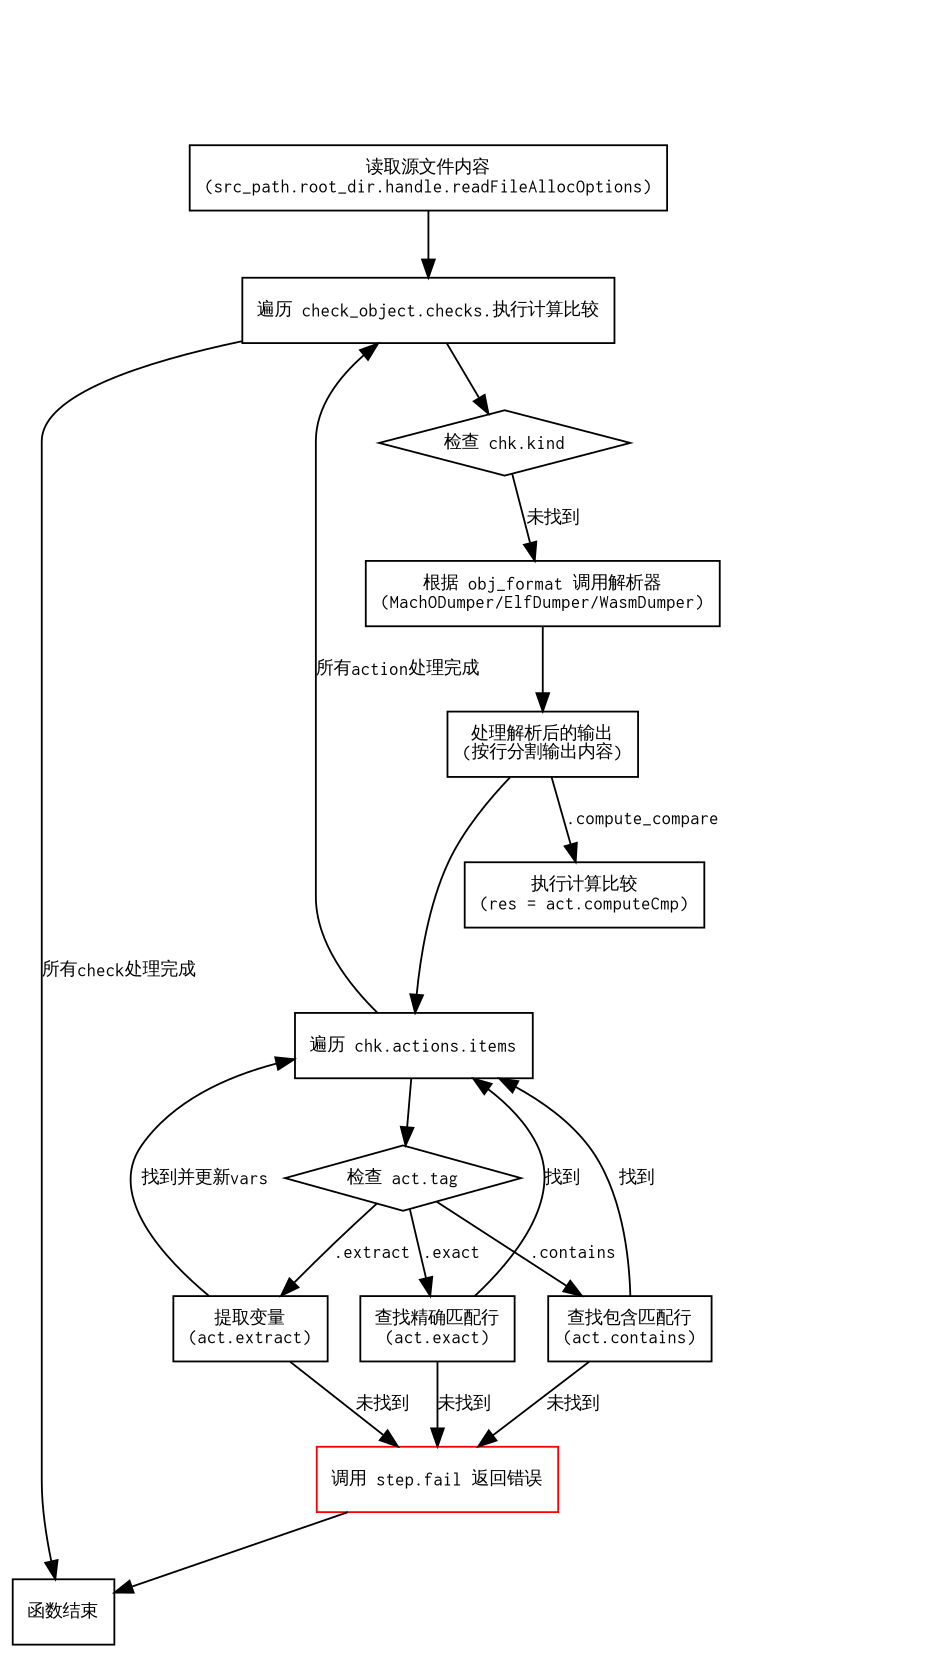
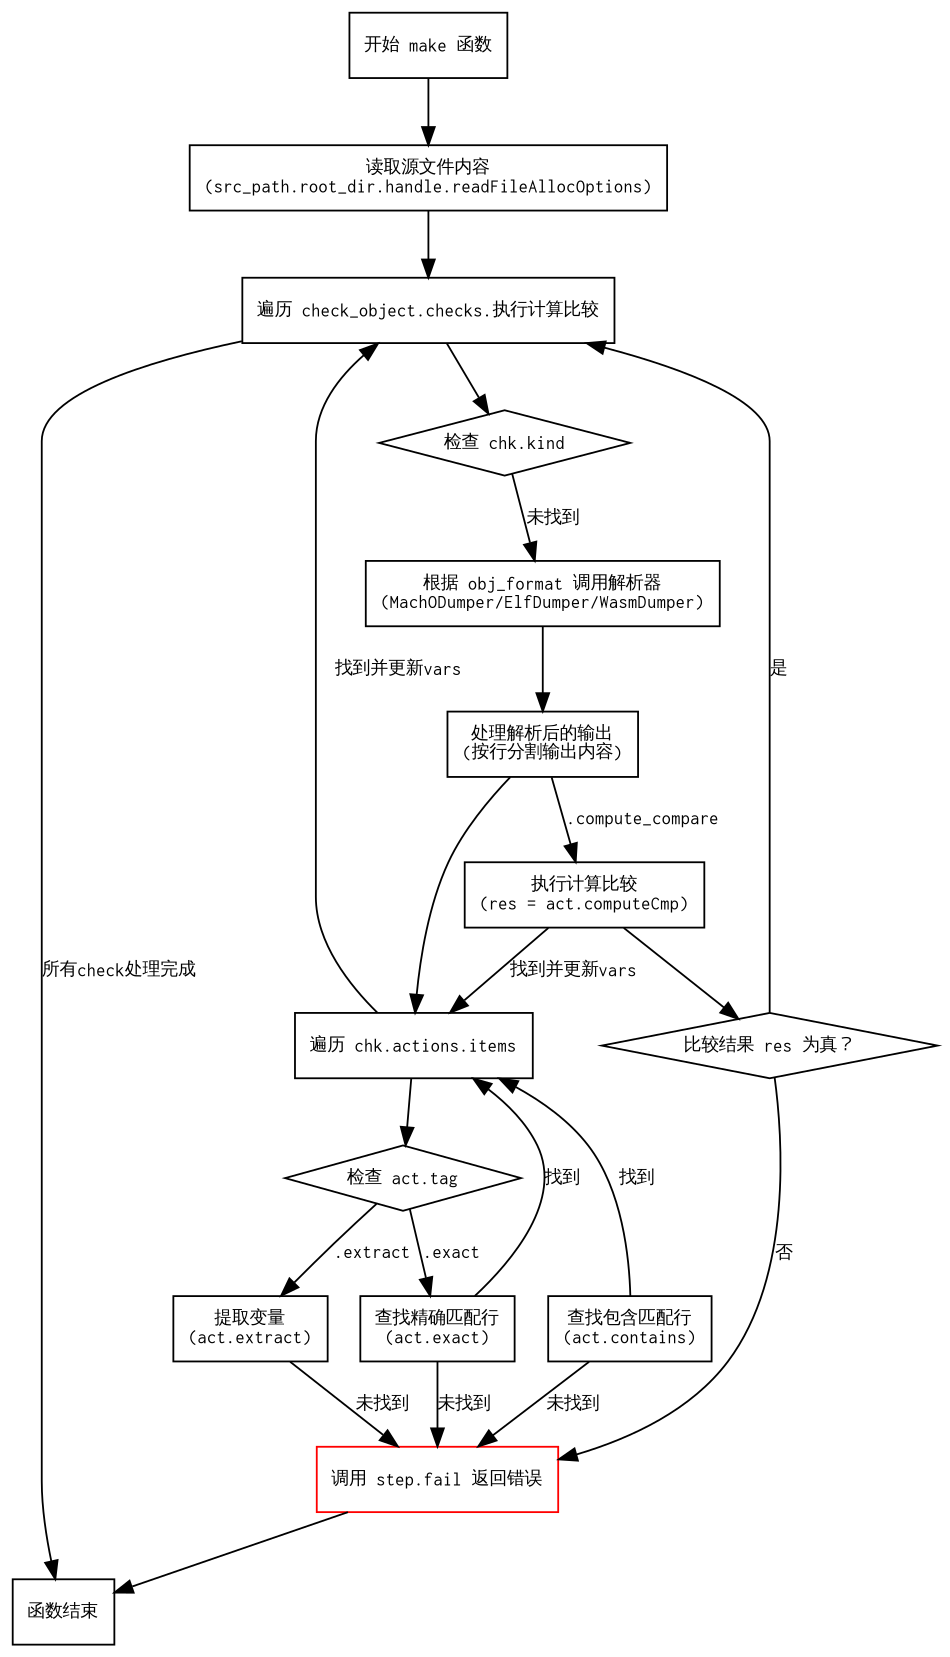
  digraph {
    node [fontname=Courier fontsize=10 shape=rectangle]
    edge [fontname=Courier fontsize=10]
+   n1 [label="开始 make 函数"]
    n2 [label="读取源文件内容\n(src_path.root_dir.handle.readFileAllocOptions)"]
    n3 [label="遍历 check_object.checks.执行计算比较"]
    n4 [label="检查 chk.kind" shape=diamond]
    n5 [label="函数结束"]
    n6 [label="根据 obj_format 调用解析器\n(MachODumper/ElfDumper/WasmDumper)"]
    n7 [label="执行计算比较\n(res = act.computeCmp)"]
+   n8 [label="比较结果 res 为真？" shape=diamond]
    n9 [label="处理解析后的输出\n(按行分割输出内容)"]
    n10 [color=red label="调用 step.fail 返回错误"]
    n11 [label="遍历 chk.actions.items"]
    n12 [label="检查 act.tag" shape=diamond]
    n13 [label="查找精确匹配行\n(act.exact)"]
    n14 [label="查找包含匹配行\n(act.contains)"]
    n15 [label="提取变量\n(act.extract)"]
+   n1 -> n2
    n2 -> n3
    n3 -> n4
    n3 -> n5 [label="所有check处理完成"]
    n4 -> n6 [label="未找到"]
    n6 -> n9
+   n7 -> n8
+   n8 -> n3 [label="是"]
+   n8 -> n10 [label="否"]
    n9 -> n7 [label=".compute_compare"]
    n9 -> n11
    n10 -> n5
-   n11 -> n3 [label="所有action处理完成"]
+   n11 -> n3 [label="找到并更新vars"]
    n11 -> n12
    n12 -> n13 [label=".exact"]
-   n12 -> n14 [label=".contains"]
    n12 -> n15 [label=".extract"]
    n13 -> n10 [label="未找到"]
    n13 -> n11 [label="找到"]
    n14 -> n10 [label="未找到"]
    n14 -> n11 [label="找到"]
    n15 -> n10 [label="未找到"]
-   n15 -> n11 [label="找到并更新vars"]
+   n7 -> n11 [label="找到并更新vars"]
  }
